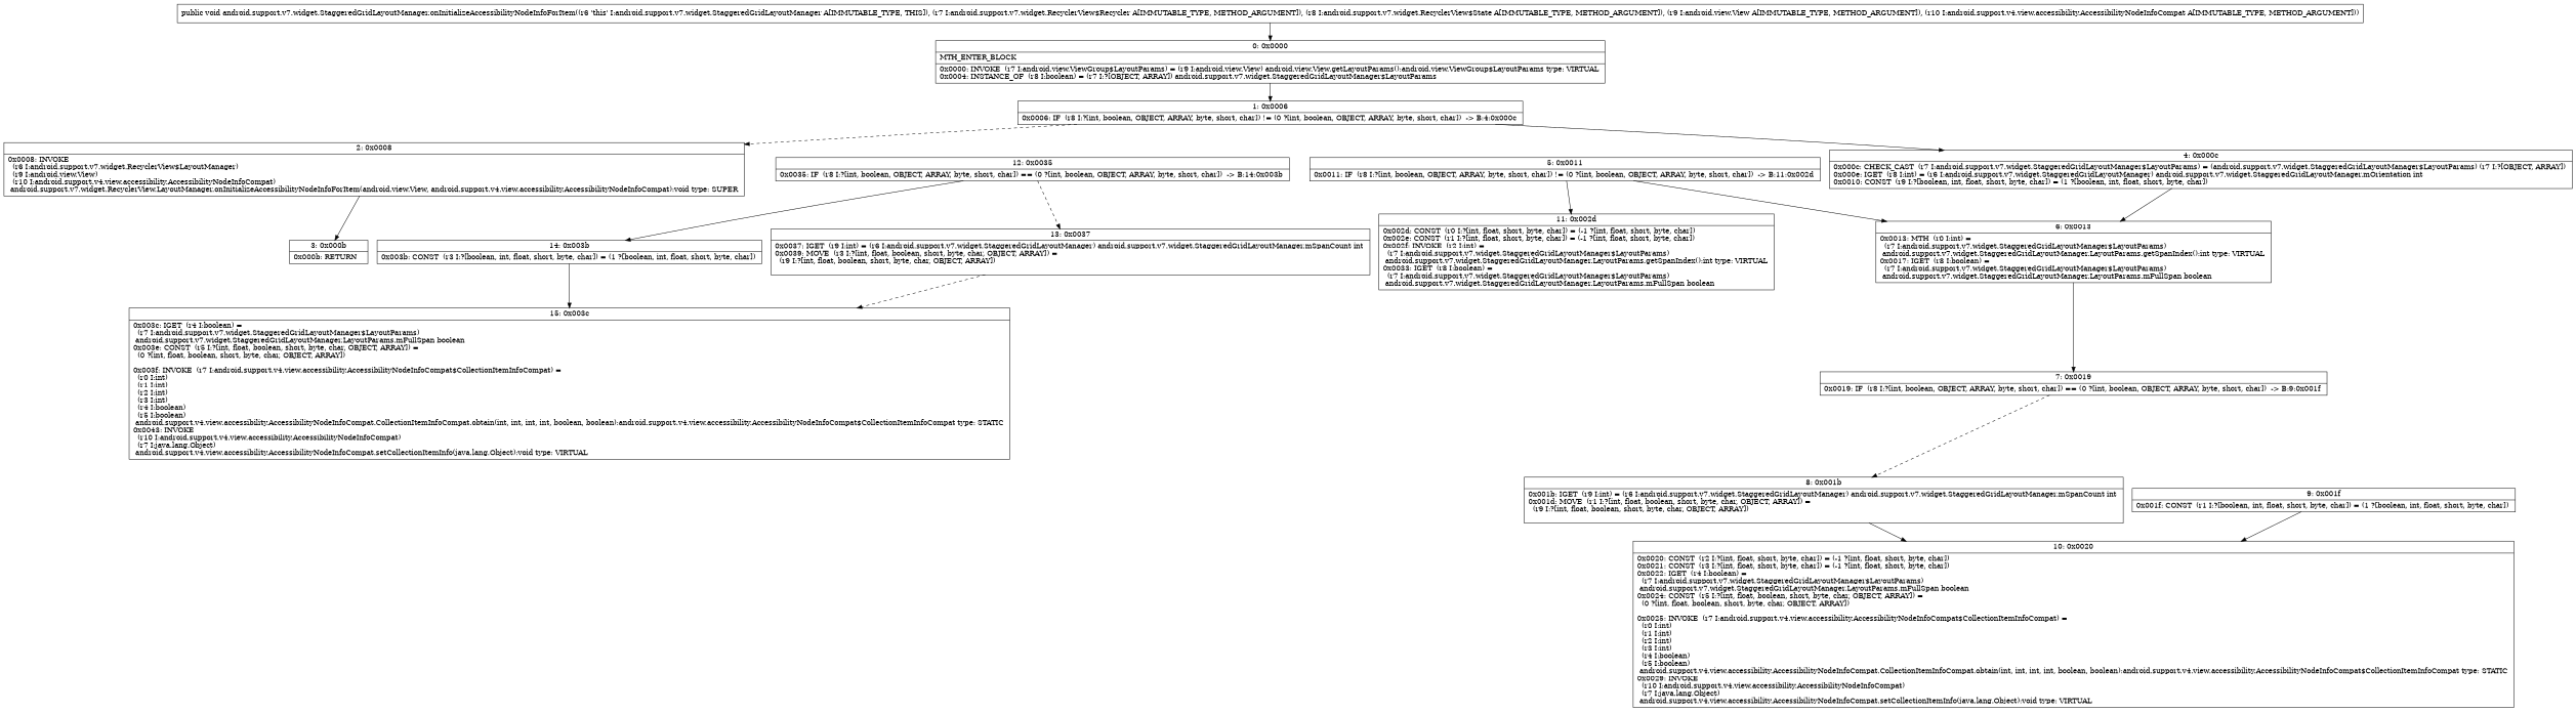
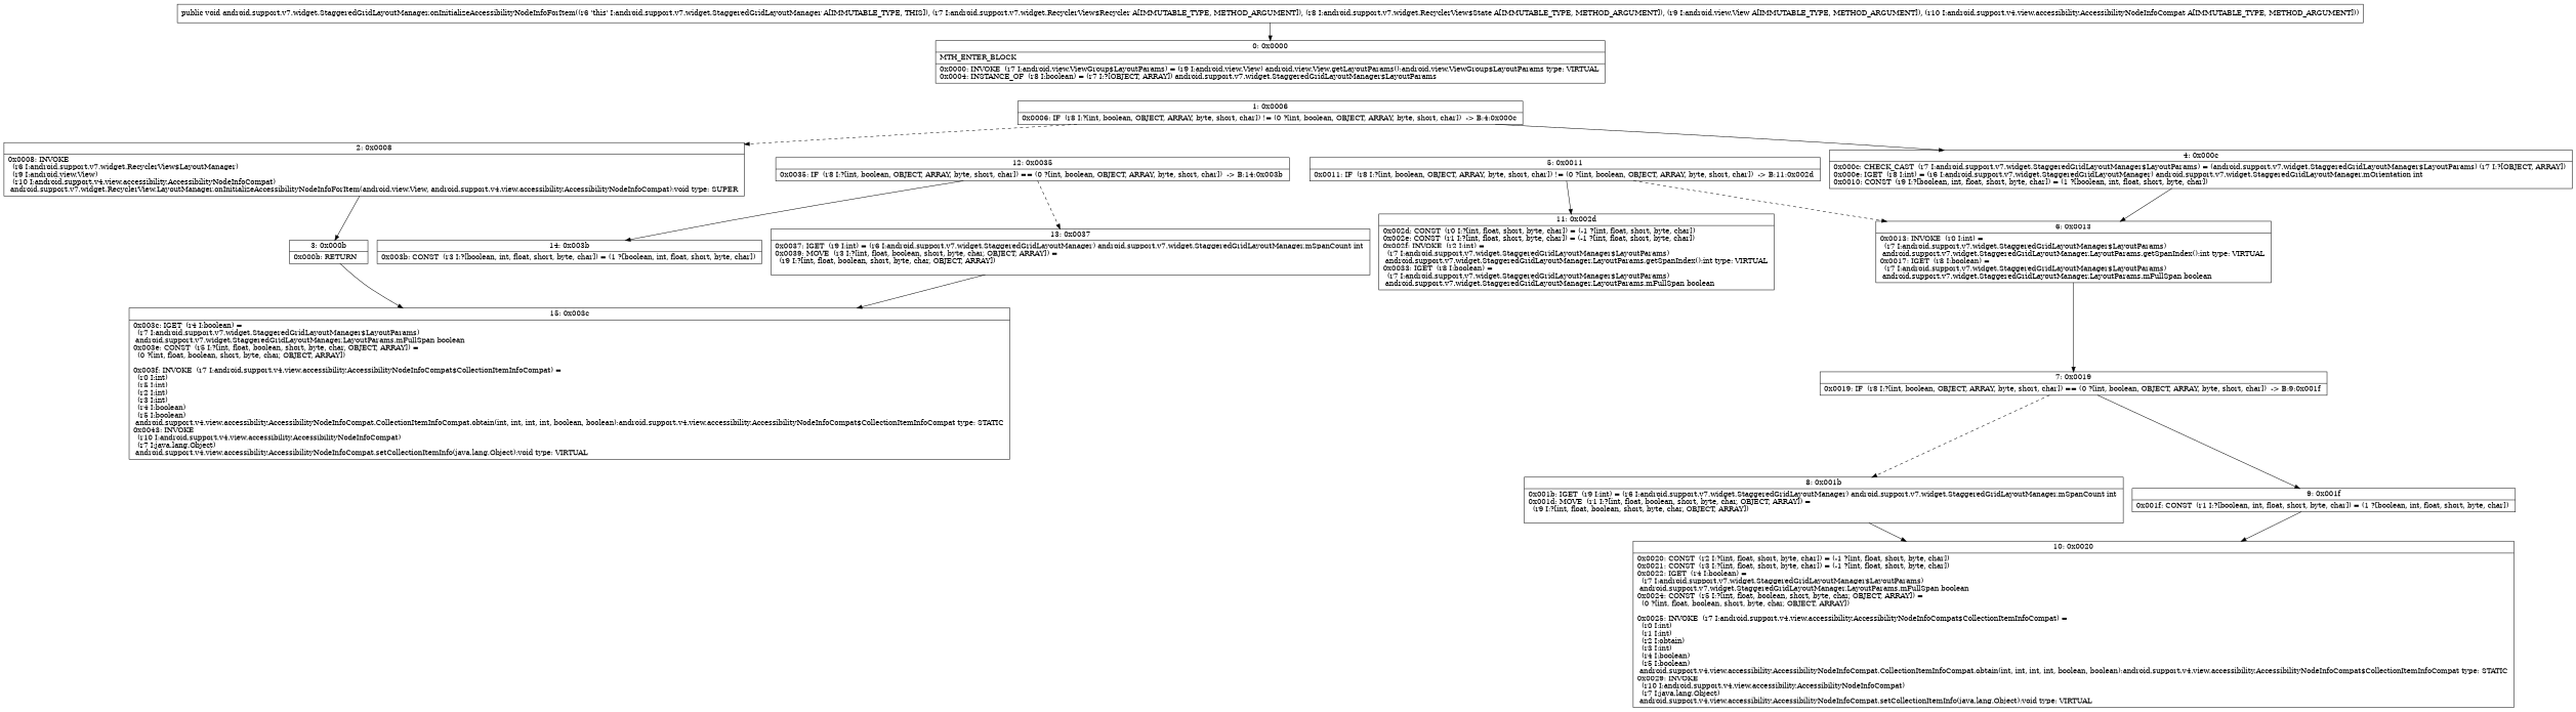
  digraph {
    node [shape=record]
    n1 [label="{0\:\ 0x0000|MTH_ENTER_BLOCK\l|0x0000: INVOKE  (r7 I:android.view.ViewGroup$LayoutParams) = (r9 I:android.view.View) android.view.View.getLayoutParams():android.view.ViewGroup$LayoutParams type: VIRTUAL \l0x0004: INSTANCE_OF  (r8 I:boolean) = (r7 I:?[OBJECT, ARRAY]) android.support.v7.widget.StaggeredGridLayoutManager$LayoutParams \l}"]
    n2 [label="{1\:\ 0x0006|0x0006: IF  (r8 I:?[int, boolean, OBJECT, ARRAY, byte, short, char]) != (0 ?[int, boolean, OBJECT, ARRAY, byte, short, char])  \-\> B:4:0x000c \l}"]
    n3 [label="{2\:\ 0x0008|0x0008: INVOKE  \l  (r6 I:android.support.v7.widget.RecyclerView$LayoutManager)\l  (r9 I:android.view.View)\l  (r10 I:android.support.v4.view.accessibility.AccessibilityNodeInfoCompat)\l android.support.v7.widget.RecyclerView.LayoutManager.onInitializeAccessibilityNodeInfoForItem(android.view.View, android.support.v4.view.accessibility.AccessibilityNodeInfoCompat):void type: SUPER \l}"]
    n4 [label="{4\:\ 0x000c|0x000c: CHECK_CAST  (r7 I:android.support.v7.widget.StaggeredGridLayoutManager$LayoutParams) = (android.support.v7.widget.StaggeredGridLayoutManager$LayoutParams) (r7 I:?[OBJECT, ARRAY]) \l0x000e: IGET  (r8 I:int) = (r6 I:android.support.v7.widget.StaggeredGridLayoutManager) android.support.v7.widget.StaggeredGridLayoutManager.mOrientation int \l0x0010: CONST  (r9 I:?[boolean, int, float, short, byte, char]) = (1 ?[boolean, int, float, short, byte, char]) \l}"]
    n5 [label="{3\:\ 0x000b|0x000b: RETURN   \l}"]
-   n6 [label="{6\:\ 0x0013|0x0013: MTH  (r0 I:int) = \l  (r7 I:android.support.v7.widget.StaggeredGridLayoutManager$LayoutParams)\l android.support.v7.widget.StaggeredGridLayoutManager.LayoutParams.getSpanIndex():int type: VIRTUAL \l0x0017: IGET  (r8 I:boolean) = \l  (r7 I:android.support.v7.widget.StaggeredGridLayoutManager$LayoutParams)\l android.support.v7.widget.StaggeredGridLayoutManager.LayoutParams.mFullSpan boolean \l}"]
+   n6 [label="{6\:\ 0x0013|0x0013: INVOKE  (r0 I:int) = \l  (r7 I:android.support.v7.widget.StaggeredGridLayoutManager$LayoutParams)\l android.support.v7.widget.StaggeredGridLayoutManager.LayoutParams.getSpanIndex():int type: VIRTUAL \l0x0017: IGET  (r8 I:boolean) = \l  (r7 I:android.support.v7.widget.StaggeredGridLayoutManager$LayoutParams)\l android.support.v7.widget.StaggeredGridLayoutManager.LayoutParams.mFullSpan boolean \l}"]
    n7 [label="{5\:\ 0x0011|0x0011: IF  (r8 I:?[int, boolean, OBJECT, ARRAY, byte, short, char]) != (0 ?[int, boolean, OBJECT, ARRAY, byte, short, char])  \-\> B:11:0x002d \l}"]
    n8 [label="{11\:\ 0x002d|0x002d: CONST  (r0 I:?[int, float, short, byte, char]) = (\-1 ?[int, float, short, byte, char]) \l0x002e: CONST  (r1 I:?[int, float, short, byte, char]) = (\-1 ?[int, float, short, byte, char]) \l0x002f: INVOKE  (r2 I:int) = \l  (r7 I:android.support.v7.widget.StaggeredGridLayoutManager$LayoutParams)\l android.support.v7.widget.StaggeredGridLayoutManager.LayoutParams.getSpanIndex():int type: VIRTUAL \l0x0033: IGET  (r8 I:boolean) = \l  (r7 I:android.support.v7.widget.StaggeredGridLayoutManager$LayoutParams)\l android.support.v7.widget.StaggeredGridLayoutManager.LayoutParams.mFullSpan boolean \l}"]
    n9 [label="{7\:\ 0x0019|0x0019: IF  (r8 I:?[int, boolean, OBJECT, ARRAY, byte, short, char]) == (0 ?[int, boolean, OBJECT, ARRAY, byte, short, char])  \-\> B:9:0x001f \l}"]
    n10 [label="{8\:\ 0x001b|0x001b: IGET  (r9 I:int) = (r6 I:android.support.v7.widget.StaggeredGridLayoutManager) android.support.v7.widget.StaggeredGridLayoutManager.mSpanCount int \l0x001d: MOVE  (r1 I:?[int, float, boolean, short, byte, char, OBJECT, ARRAY]) = \l  (r9 I:?[int, float, boolean, short, byte, char, OBJECT, ARRAY])\l \l}"]
    n11 [label="{9\:\ 0x001f|0x001f: CONST  (r1 I:?[boolean, int, float, short, byte, char]) = (1 ?[boolean, int, float, short, byte, char]) \l}"]
-   n12 [label="{10\:\ 0x0020|0x0020: CONST  (r2 I:?[int, float, short, byte, char]) = (\-1 ?[int, float, short, byte, char]) \l0x0021: CONST  (r3 I:?[int, float, short, byte, char]) = (\-1 ?[int, float, short, byte, char]) \l0x0022: IGET  (r4 I:boolean) = \l  (r7 I:android.support.v7.widget.StaggeredGridLayoutManager$LayoutParams)\l android.support.v7.widget.StaggeredGridLayoutManager.LayoutParams.mFullSpan boolean \l0x0024: CONST  (r5 I:?[int, float, boolean, short, byte, char, OBJECT, ARRAY]) = \l  (0 ?[int, float, boolean, short, byte, char, OBJECT, ARRAY])\l \l0x0025: INVOKE  (r7 I:android.support.v4.view.accessibility.AccessibilityNodeInfoCompat$CollectionItemInfoCompat) = \l  (r0 I:int)\l  (r1 I:int)\l  (r2 I:int)\l  (r3 I:int)\l  (r4 I:boolean)\l  (r5 I:boolean)\l android.support.v4.view.accessibility.AccessibilityNodeInfoCompat.CollectionItemInfoCompat.obtain(int, int, int, int, boolean, boolean):android.support.v4.view.accessibility.AccessibilityNodeInfoCompat$CollectionItemInfoCompat type: STATIC \l0x0029: INVOKE  \l  (r10 I:android.support.v4.view.accessibility.AccessibilityNodeInfoCompat)\l  (r7 I:java.lang.Object)\l android.support.v4.view.accessibility.AccessibilityNodeInfoCompat.setCollectionItemInfo(java.lang.Object):void type: VIRTUAL \l}"]
+   n12 [label="{10\:\ 0x0020|0x0020: CONST  (r2 I:?[int, float, short, byte, char]) = (\-1 ?[int, float, short, byte, char]) \l0x0021: CONST  (r3 I:?[int, float, short, byte, char]) = (\-1 ?[int, float, short, byte, char]) \l0x0022: IGET  (r4 I:boolean) = \l  (r7 I:android.support.v7.widget.StaggeredGridLayoutManager$LayoutParams)\l android.support.v7.widget.StaggeredGridLayoutManager.LayoutParams.mFullSpan boolean \l0x0024: CONST  (r5 I:?[int, float, boolean, short, byte, char, OBJECT, ARRAY]) = \l  (0 ?[int, float, boolean, short, byte, char, OBJECT, ARRAY])\l \l0x0025: INVOKE  (r7 I:android.support.v4.view.accessibility.AccessibilityNodeInfoCompat$CollectionItemInfoCompat) = \l  (r0 I:int)\l  (r1 I:int)\l  (r2 I:obtain)\l  (r3 I:int)\l  (r4 I:boolean)\l  (r5 I:boolean)\l android.support.v4.view.accessibility.AccessibilityNodeInfoCompat.CollectionItemInfoCompat.obtain(int, int, int, int, boolean, boolean):android.support.v4.view.accessibility.AccessibilityNodeInfoCompat$CollectionItemInfoCompat type: STATIC \l0x0029: INVOKE  \l  (r10 I:android.support.v4.view.accessibility.AccessibilityNodeInfoCompat)\l  (r7 I:java.lang.Object)\l android.support.v4.view.accessibility.AccessibilityNodeInfoCompat.setCollectionItemInfo(java.lang.Object):void type: VIRTUAL \l}"]
    n13 [label="{12\:\ 0x0035|0x0035: IF  (r8 I:?[int, boolean, OBJECT, ARRAY, byte, short, char]) == (0 ?[int, boolean, OBJECT, ARRAY, byte, short, char])  \-\> B:14:0x003b \l}"]
    n14 [label="{13\:\ 0x0037|0x0037: IGET  (r9 I:int) = (r6 I:android.support.v7.widget.StaggeredGridLayoutManager) android.support.v7.widget.StaggeredGridLayoutManager.mSpanCount int \l0x0039: MOVE  (r3 I:?[int, float, boolean, short, byte, char, OBJECT, ARRAY]) = \l  (r9 I:?[int, float, boolean, short, byte, char, OBJECT, ARRAY])\l \l}"]
    n15 [label="{14\:\ 0x003b|0x003b: CONST  (r3 I:?[boolean, int, float, short, byte, char]) = (1 ?[boolean, int, float, short, byte, char]) \l}"]
-   n16 [label="{15\:\ 0x003c|0x003c: IGET  (r4 I:boolean) = \l  (r7 I:android.support.v7.widget.StaggeredGridLayoutManager$LayoutParams)\l android.support.v7.widget.StaggeredGridLayoutManager.LayoutParams.mFullSpan boolean \l0x003e: CONST  (r5 I:?[int, float, boolean, short, byte, char, OBJECT, ARRAY]) = \l  (0 ?[int, float, boolean, short, byte, char, OBJECT, ARRAY])\l \l0x003f: INVOKE  (r7 I:android.support.v4.view.accessibility.AccessibilityNodeInfoCompat$CollectionItemInfoCompat) = \l  (r0 I:int)\l  (r1 I:int)\l  (r2 I:int)\l  (r3 I:int)\l  (r4 I:boolean)\l  (r5 I:boolean)\l android.support.v4.view.accessibility.AccessibilityNodeInfoCompat.CollectionItemInfoCompat.obtain(int, int, int, int, boolean, boolean):android.support.v4.view.accessibility.AccessibilityNodeInfoCompat$CollectionItemInfoCompat type: STATIC \l0x0043: INVOKE  \l  (r10 I:android.support.v4.view.accessibility.AccessibilityNodeInfoCompat)\l  (r7 I:java.lang.Object)\l android.support.v4.view.accessibility.AccessibilityNodeInfoCompat.setCollectionItemInfo(java.lang.Object):void type: VIRTUAL \l}"]
+   n16 [label="{15\:\ 0x003c|0x003c: IGET  (r4 I:boolean) = \l  (r7 I:android.support.v7.widget.StaggeredGridLayoutManager$LayoutParams)\l android.support.v7.widget.StaggeredGridLayoutManager.LayoutParams.mFullSpan boolean \l0x003e: CONST  (r5 I:?[int, float, boolean, short, byte, char, OBJECT, ARRAY]) = \l  (0 ?[int, float, boolean, short, byte, char, OBJECT, ARRAY])\l \l0x003f: INVOKE  (r7 I:android.support.v4.view.accessibility.AccessibilityNodeInfoCompat$CollectionItemInfoCompat) = \l  (r0 I:int)\l  (r5 I:int)\l  (r2 I:int)\l  (r3 I:int)\l  (r4 I:boolean)\l  (r5 I:boolean)\l android.support.v4.view.accessibility.AccessibilityNodeInfoCompat.CollectionItemInfoCompat.obtain(int, int, int, int, boolean, boolean):android.support.v4.view.accessibility.AccessibilityNodeInfoCompat$CollectionItemInfoCompat type: STATIC \l0x0043: INVOKE  \l  (r10 I:android.support.v4.view.accessibility.AccessibilityNodeInfoCompat)\l  (r7 I:java.lang.Object)\l android.support.v4.view.accessibility.AccessibilityNodeInfoCompat.setCollectionItemInfo(java.lang.Object):void type: VIRTUAL \l}"]
    n17 [label="{public void android.support.v7.widget.StaggeredGridLayoutManager.onInitializeAccessibilityNodeInfoForItem((r6 'this' I:android.support.v7.widget.StaggeredGridLayoutManager A[IMMUTABLE_TYPE, THIS]), (r7 I:android.support.v7.widget.RecyclerView$Recycler A[IMMUTABLE_TYPE, METHOD_ARGUMENT]), (r8 I:android.support.v7.widget.RecyclerView$State A[IMMUTABLE_TYPE, METHOD_ARGUMENT]), (r9 I:android.view.View A[IMMUTABLE_TYPE, METHOD_ARGUMENT]), (r10 I:android.support.v4.view.accessibility.AccessibilityNodeInfoCompat A[IMMUTABLE_TYPE, METHOD_ARGUMENT])) }"]
-   n1 -> n2
    n2 -> n3 [style=dashed]
    n2 -> n4
    n3 -> n5
    n4 -> n6
    n6 -> n9
-   n7 -> n6 [style=solid]
+   n7 -> n6 [style=dashed]
    n7 -> n8
    n9 -> n10 [style=dashed]
+   n9 -> n11
    n10 -> n12
    n11 -> n12
    n13 -> n14 [style=dashed]
    n13 -> n15
-   n14 -> n16 [style=dashed]
-   n15 -> n16
+   n14 -> n16
+   n5 -> n16
    n17 -> n1
  }
